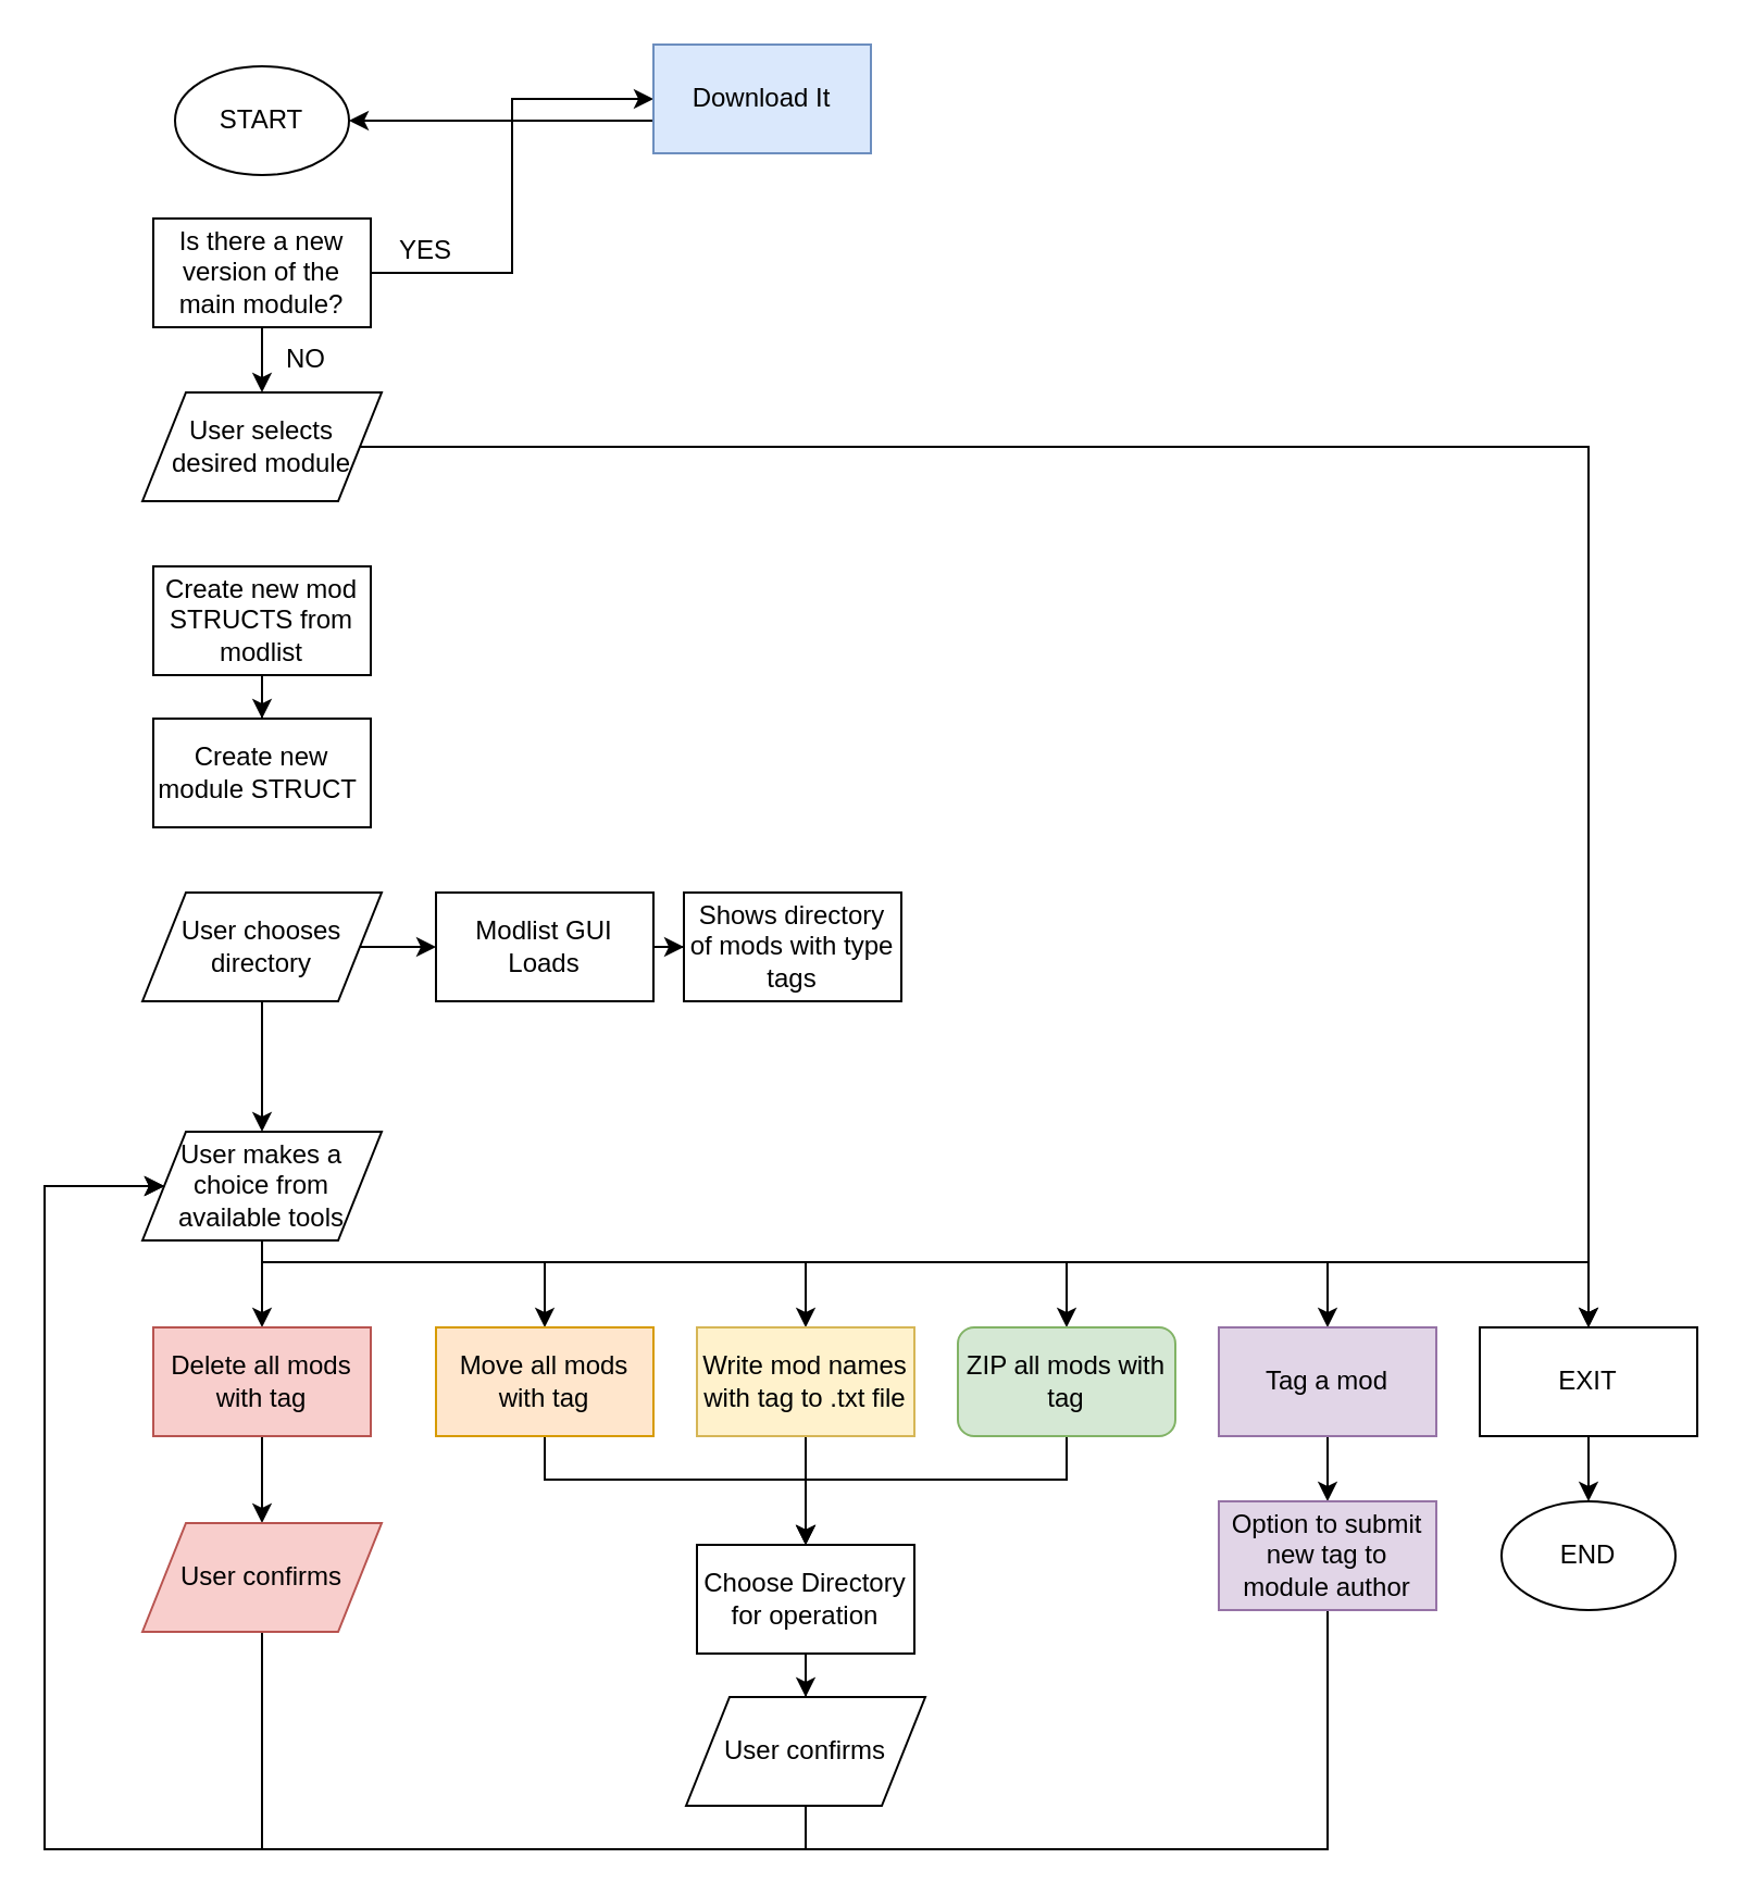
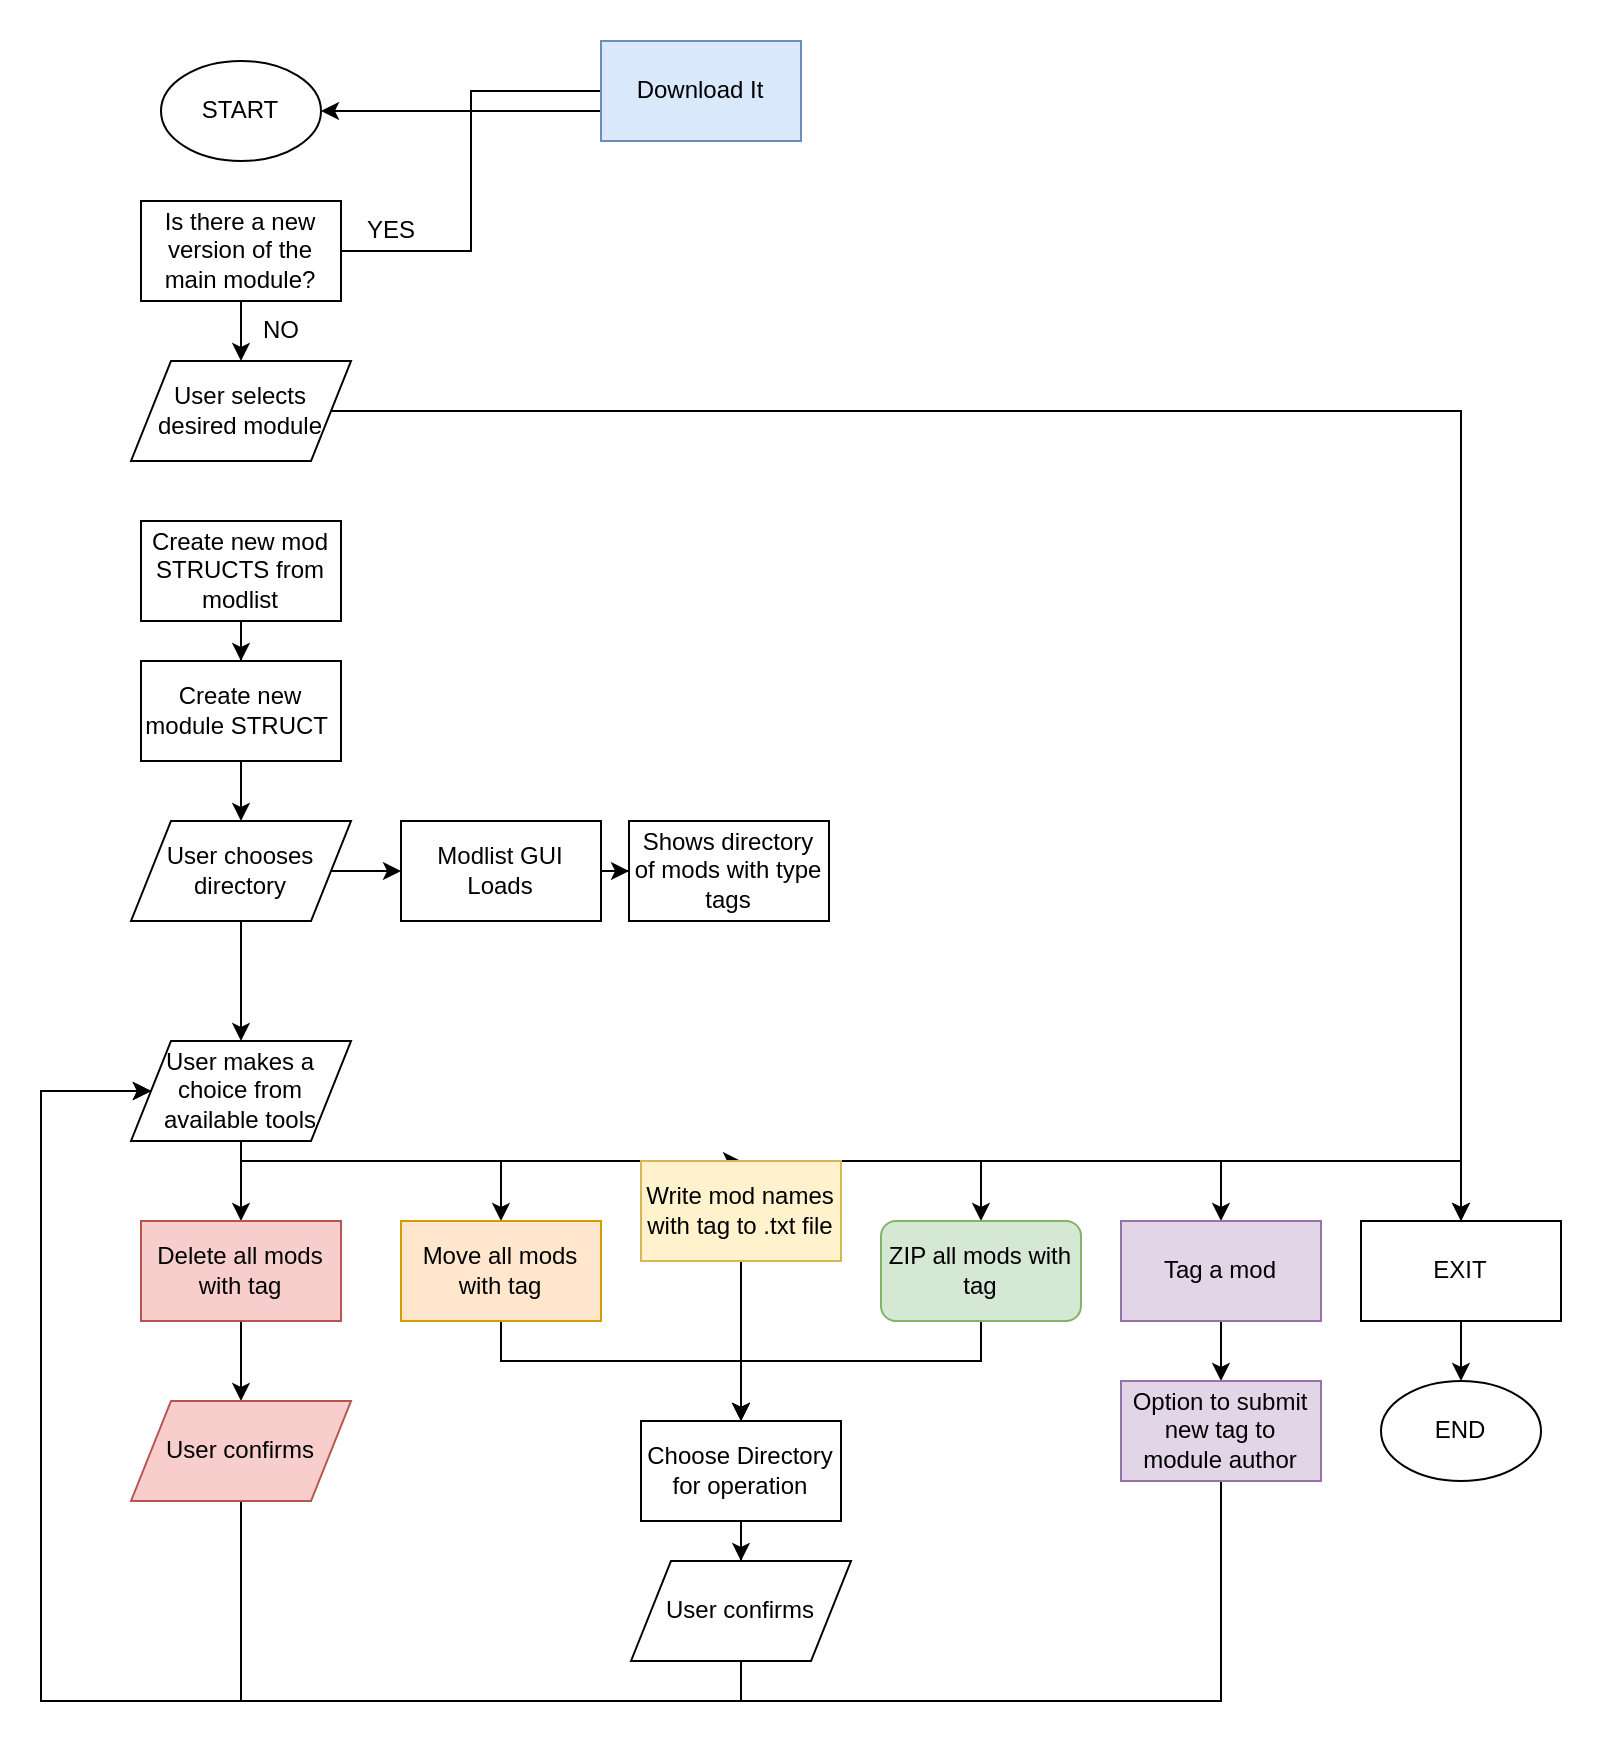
  <mxCell id="0" />
  <mxCell id="1" parent="0" />
  <mxCell id="2" value="START" style="ellipse;whiteSpace=wrap;html=1;" vertex="1" parent="1"><mxGeometry x="80" y="30" width="80" height="50" as="geometry" /></mxCell>
- <mxCell id="3" style="edgeStyle=orthogonalEdgeStyle;rounded=0;orthogonalLoop=1;jettySize=auto;html=1;entryX=0;entryY=0.5;entryDx=0;entryDy=0;" edge="1" parent="1" source="5" target="9"><mxGeometry relative="1" as="geometry" /></mxCell>
+ <mxCell id="3" style="edgeStyle=orthogonalEdgeStyle;rounded=0;orthogonalLoop=1;jettySize=auto;html=1;entryX=0;entryY=0.5;entryDx=0;entryDy=0;endArrow=none;" edge="1" parent="1" source="5" target="9"><mxGeometry relative="1" as="geometry" /></mxCell>
  <mxCell id="4" style="edgeStyle=orthogonalEdgeStyle;rounded=0;orthogonalLoop=1;jettySize=auto;html=1;entryX=0.5;entryY=0;entryDx=0;entryDy=0;" edge="1" parent="1" source="5" target="11"><mxGeometry relative="1" as="geometry" /></mxCell>
  <mxCell id="5" value="Is there a new version of the main module?" style="rounded=0;whiteSpace=wrap;html=1;" vertex="1" parent="1"><mxGeometry x="70" y="100" width="100" height="50" as="geometry" /></mxCell>
  <mxCell id="6" value="YES" style="text;html=1;align=center;verticalAlign=middle;resizable=0;points=[];autosize=1;strokeColor=none;fillColor=none;" vertex="1" parent="1"><mxGeometry x="170" y="100" width="50" height="30" as="geometry" /></mxCell>
  <mxCell id="7" value="NO" style="text;html=1;align=center;verticalAlign=middle;resizable=0;points=[];autosize=1;strokeColor=none;fillColor=none;" vertex="1" parent="1"><mxGeometry x="120" y="150" width="40" height="30" as="geometry" /></mxCell>
  <mxCell id="8" style="edgeStyle=orthogonalEdgeStyle;rounded=0;orthogonalLoop=1;jettySize=auto;html=1;entryX=1;entryY=0.5;entryDx=0;entryDy=0;" edge="1" parent="1" source="9" target="2"><mxGeometry relative="1" as="geometry"><Array as="points"><mxPoint x="270" y="55" /></Array></mxGeometry></mxCell>
  <mxCell id="9" value="Download It" style="rounded=0;whiteSpace=wrap;html=1;fillColor=#dae8fc;strokeColor=#6c8ebf;" vertex="1" parent="1"><mxGeometry x="300" y="20" width="100" height="50" as="geometry" /></mxCell>
  <mxCell id="10" style="edgeStyle=orthogonalEdgeStyle;rounded=0;orthogonalLoop=1;jettySize=auto;html=1;" edge="1" parent="1" source="11" target="48"><mxGeometry relative="1" as="geometry" /></mxCell>
  <mxCell id="11" value="User selects desired module" style="shape=parallelogram;perimeter=parallelogramPerimeter;whiteSpace=wrap;html=1;fixedSize=1;" vertex="1" parent="1"><mxGeometry x="65" y="180" width="110" height="50" as="geometry" /></mxCell>
  <mxCell id="12" style="edgeStyle=orthogonalEdgeStyle;rounded=0;orthogonalLoop=1;jettySize=auto;html=1;entryX=0.5;entryY=0;entryDx=0;entryDy=0;" edge="1" parent="1" source="13" target="25"><mxGeometry relative="1" as="geometry" /></mxCell>
  <mxCell id="13" value="Create new mod STRUCTS from modlist" style="rounded=0;whiteSpace=wrap;html=1;" vertex="1" parent="1"><mxGeometry x="70" y="260" width="100" height="50" as="geometry" /></mxCell>
  <mxCell id="14" style="edgeStyle=orthogonalEdgeStyle;rounded=0;orthogonalLoop=1;jettySize=auto;html=1;entryX=0.5;entryY=0;entryDx=0;entryDy=0;" edge="1" parent="1" source="20" target="30"><mxGeometry relative="1" as="geometry" /></mxCell>
  <mxCell id="15" style="edgeStyle=orthogonalEdgeStyle;rounded=0;orthogonalLoop=1;jettySize=auto;html=1;entryX=0.5;entryY=0;entryDx=0;entryDy=0;" edge="1" parent="1" source="20" target="32"><mxGeometry relative="1" as="geometry"><Array as="points"><mxPoint x="120" y="580" /><mxPoint x="250" y="580" /></Array></mxGeometry></mxCell>
  <mxCell id="16" style="edgeStyle=orthogonalEdgeStyle;rounded=0;orthogonalLoop=1;jettySize=auto;html=1;entryX=0.5;entryY=0;entryDx=0;entryDy=0;" edge="1" parent="1" source="20" target="34"><mxGeometry relative="1" as="geometry"><Array as="points"><mxPoint x="120" y="580" /><mxPoint x="370" y="580" /></Array></mxGeometry></mxCell>
  <mxCell id="17" style="edgeStyle=orthogonalEdgeStyle;rounded=0;orthogonalLoop=1;jettySize=auto;html=1;entryX=0.5;entryY=0;entryDx=0;entryDy=0;" edge="1" parent="1" source="20" target="36"><mxGeometry relative="1" as="geometry"><Array as="points"><mxPoint x="120" y="580" /><mxPoint x="490" y="580" /></Array></mxGeometry></mxCell>
  <mxCell id="18" style="edgeStyle=orthogonalEdgeStyle;rounded=0;orthogonalLoop=1;jettySize=auto;html=1;entryX=0.5;entryY=0;entryDx=0;entryDy=0;" edge="1" parent="1" source="20" target="38"><mxGeometry relative="1" as="geometry"><Array as="points"><mxPoint x="120" y="580" /><mxPoint x="610" y="580" /></Array></mxGeometry></mxCell>
  <mxCell id="19" style="edgeStyle=orthogonalEdgeStyle;rounded=0;orthogonalLoop=1;jettySize=auto;html=1;entryX=0.5;entryY=0;entryDx=0;entryDy=0;" edge="1" parent="1" source="20" target="48"><mxGeometry relative="1" as="geometry"><Array as="points"><mxPoint x="120" y="580" /><mxPoint x="730" y="580" /></Array></mxGeometry></mxCell>
  <mxCell id="20" value="User makes a choice from available tools" style="shape=parallelogram;perimeter=parallelogramPerimeter;whiteSpace=wrap;html=1;fixedSize=1;" vertex="1" parent="1"><mxGeometry x="65" y="520" width="110" height="50" as="geometry" /></mxCell>
  <mxCell id="21" style="edgeStyle=orthogonalEdgeStyle;rounded=0;orthogonalLoop=1;jettySize=auto;html=1;" edge="1" parent="1" source="22" target="23"><mxGeometry relative="1" as="geometry" /></mxCell>
  <mxCell id="22" value="Modlist GUI Loads" style="rounded=0;whiteSpace=wrap;html=1;" vertex="1" parent="1"><mxGeometry x="200" y="410" width="100" height="50" as="geometry" /></mxCell>
  <mxCell id="23" value="Shows directory of mods with type tags" style="rounded=0;whiteSpace=wrap;html=1;" vertex="1" parent="1"><mxGeometry x="314" y="410" width="100" height="50" as="geometry" /></mxCell>
+ <mxCell id="24" style="edgeStyle=orthogonalEdgeStyle;rounded=0;orthogonalLoop=1;jettySize=auto;html=1;entryX=0.5;entryY=0;entryDx=0;entryDy=0;" edge="1" parent="1" source="25" target="28"><mxGeometry relative="1" as="geometry" /></mxCell>
  <mxCell id="25" value="Create new module STRUCT&amp;nbsp;" style="rounded=0;whiteSpace=wrap;html=1;" vertex="1" parent="1"><mxGeometry x="70" y="330" width="100" height="50" as="geometry" /></mxCell>
  <mxCell id="26" style="edgeStyle=orthogonalEdgeStyle;rounded=0;orthogonalLoop=1;jettySize=auto;html=1;entryX=0.5;entryY=0;entryDx=0;entryDy=0;" edge="1" parent="1" source="28" target="20"><mxGeometry relative="1" as="geometry" /></mxCell>
  <mxCell id="27" style="edgeStyle=orthogonalEdgeStyle;rounded=0;orthogonalLoop=1;jettySize=auto;html=1;entryX=0;entryY=0.5;entryDx=0;entryDy=0;" edge="1" parent="1" source="28" target="22"><mxGeometry relative="1" as="geometry" /></mxCell>
  <mxCell id="28" value="User chooses directory" style="shape=parallelogram;perimeter=parallelogramPerimeter;whiteSpace=wrap;html=1;fixedSize=1;" vertex="1" parent="1"><mxGeometry x="65" y="410" width="110" height="50" as="geometry" /></mxCell>
  <mxCell id="29" style="edgeStyle=orthogonalEdgeStyle;rounded=0;orthogonalLoop=1;jettySize=auto;html=1;entryX=0.5;entryY=0;entryDx=0;entryDy=0;" edge="1" parent="1" source="30" target="44"><mxGeometry relative="1" as="geometry" /></mxCell>
  <mxCell id="30" value="Delete all mods with tag" style="rounded=0;whiteSpace=wrap;html=1;fillColor=#f8cecc;strokeColor=#b85450;" vertex="1" parent="1"><mxGeometry x="70" y="610" width="100" height="50" as="geometry" /></mxCell>
  <mxCell id="31" style="edgeStyle=orthogonalEdgeStyle;rounded=0;orthogonalLoop=1;jettySize=auto;html=1;entryX=0.5;entryY=0;entryDx=0;entryDy=0;" edge="1" parent="1" source="32" target="42"><mxGeometry relative="1" as="geometry"><Array as="points"><mxPoint x="250" y="680" /><mxPoint x="370" y="680" /></Array></mxGeometry></mxCell>
  <mxCell id="32" value="Move all mods with tag" style="rounded=0;whiteSpace=wrap;html=1;fillColor=#ffe6cc;strokeColor=#d79b00;" vertex="1" parent="1"><mxGeometry x="200" y="610" width="100" height="50" as="geometry" /></mxCell>
  <mxCell id="33" style="edgeStyle=orthogonalEdgeStyle;rounded=0;orthogonalLoop=1;jettySize=auto;html=1;entryX=0.5;entryY=0;entryDx=0;entryDy=0;" edge="1" parent="1" source="34" target="42"><mxGeometry relative="1" as="geometry" /></mxCell>
- <mxCell id="34" value="Write mod names with tag to .txt file" style="rounded=0;whiteSpace=wrap;html=1;fillColor=#fff2cc;strokeColor=#d6b656;" vertex="1" parent="1"><mxGeometry x="320" y="610" width="100" height="50" as="geometry" /></mxCell>
+ <mxCell id="34" value="Write mod names with tag to .txt file" style="rounded=0;whiteSpace=wrap;html=1;fillColor=#fff2cc;strokeColor=#d6b656;" vertex="1" parent="1"><mxGeometry x="320" y="580" width="100" height="50" as="geometry" /></mxCell>
  <mxCell id="35" style="edgeStyle=orthogonalEdgeStyle;rounded=0;orthogonalLoop=1;jettySize=auto;html=1;entryX=0.5;entryY=0;entryDx=0;entryDy=0;" edge="1" parent="1" source="36" target="42"><mxGeometry relative="1" as="geometry"><Array as="points"><mxPoint x="490" y="680" /><mxPoint x="370" y="680" /></Array></mxGeometry></mxCell>
  <mxCell id="36" value="ZIP all mods with tag" style="whiteSpace=wrap;html=1;fillColor=#d5e8d4;strokeColor=#82b366;rounded=1;" vertex="1" parent="1"><mxGeometry x="440" y="610" width="100" height="50" as="geometry" /></mxCell>
  <mxCell id="37" style="edgeStyle=orthogonalEdgeStyle;rounded=0;orthogonalLoop=1;jettySize=auto;html=1;entryX=0.5;entryY=0;entryDx=0;entryDy=0;" edge="1" parent="1" source="38" target="40"><mxGeometry relative="1" as="geometry" /></mxCell>
  <mxCell id="38" value="Tag a mod" style="rounded=0;whiteSpace=wrap;html=1;fillColor=#e1d5e7;strokeColor=#9673a6;" vertex="1" parent="1"><mxGeometry x="560" y="610" width="100" height="50" as="geometry" /></mxCell>
  <mxCell id="39" style="edgeStyle=orthogonalEdgeStyle;rounded=0;orthogonalLoop=1;jettySize=auto;html=1;entryX=0;entryY=0.5;entryDx=0;entryDy=0;" edge="1" parent="1" source="40" target="20"><mxGeometry relative="1" as="geometry"><Array as="points"><mxPoint x="610" y="850" /><mxPoint x="20" y="850" /><mxPoint x="20" y="545" /></Array></mxGeometry></mxCell>
  <mxCell id="40" value="Option to submit new tag to module author" style="rounded=0;whiteSpace=wrap;html=1;fillColor=#e1d5e7;strokeColor=#9673a6;" vertex="1" parent="1"><mxGeometry x="560" y="690" width="100" height="50" as="geometry" /></mxCell>
  <mxCell id="41" style="edgeStyle=orthogonalEdgeStyle;rounded=0;orthogonalLoop=1;jettySize=auto;html=1;entryX=0.5;entryY=0;entryDx=0;entryDy=0;" edge="1" parent="1" source="42" target="46"><mxGeometry relative="1" as="geometry" /></mxCell>
  <mxCell id="42" value="Choose Directory for operation" style="rounded=0;whiteSpace=wrap;html=1;" vertex="1" parent="1"><mxGeometry x="320" y="710" width="100" height="50" as="geometry" /></mxCell>
  <mxCell id="43" style="edgeStyle=orthogonalEdgeStyle;rounded=0;orthogonalLoop=1;jettySize=auto;html=1;entryX=0;entryY=0.5;entryDx=0;entryDy=0;" edge="1" parent="1" source="44" target="20"><mxGeometry relative="1" as="geometry"><Array as="points"><mxPoint x="120" y="850" /><mxPoint x="20" y="850" /><mxPoint x="20" y="545" /></Array></mxGeometry></mxCell>
  <mxCell id="44" value="User confirms" style="shape=parallelogram;perimeter=parallelogramPerimeter;whiteSpace=wrap;html=1;fixedSize=1;fillColor=#f8cecc;strokeColor=#b85450;" vertex="1" parent="1"><mxGeometry x="65" y="700" width="110" height="50" as="geometry" /></mxCell>
  <mxCell id="45" style="edgeStyle=orthogonalEdgeStyle;rounded=0;orthogonalLoop=1;jettySize=auto;html=1;entryX=0;entryY=0.5;entryDx=0;entryDy=0;" edge="1" parent="1" source="46" target="20"><mxGeometry relative="1" as="geometry"><Array as="points"><mxPoint x="370" y="850" /><mxPoint x="20" y="850" /><mxPoint x="20" y="545" /></Array></mxGeometry></mxCell>
  <mxCell id="46" value="User confirms" style="shape=parallelogram;perimeter=parallelogramPerimeter;whiteSpace=wrap;html=1;fixedSize=1;" vertex="1" parent="1"><mxGeometry x="315" y="780" width="110" height="50" as="geometry" /></mxCell>
  <mxCell id="47" style="edgeStyle=orthogonalEdgeStyle;rounded=0;orthogonalLoop=1;jettySize=auto;html=1;entryX=0.5;entryY=0;entryDx=0;entryDy=0;" edge="1" parent="1" source="48" target="49"><mxGeometry relative="1" as="geometry" /></mxCell>
  <mxCell id="48" value="EXIT" style="rounded=0;whiteSpace=wrap;html=1;" vertex="1" parent="1"><mxGeometry x="680" y="610" width="100" height="50" as="geometry" /></mxCell>
  <mxCell id="49" value="END" style="ellipse;whiteSpace=wrap;html=1;" vertex="1" parent="1"><mxGeometry x="690" y="690" width="80" height="50" as="geometry" /></mxCell>
